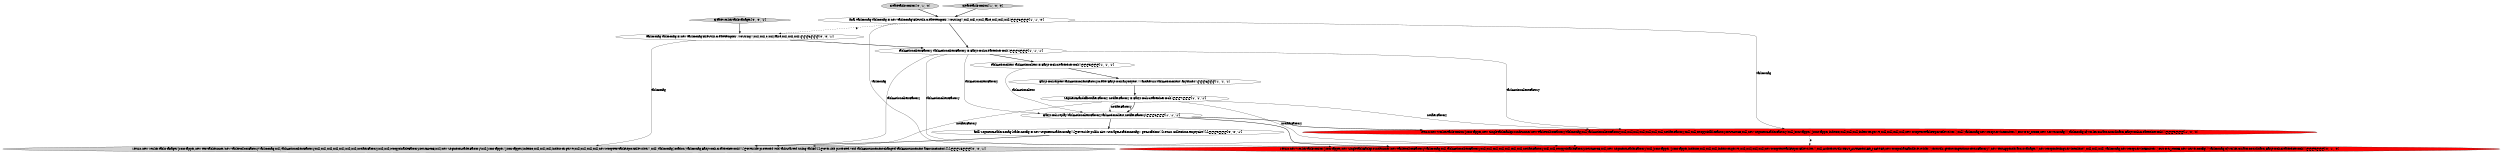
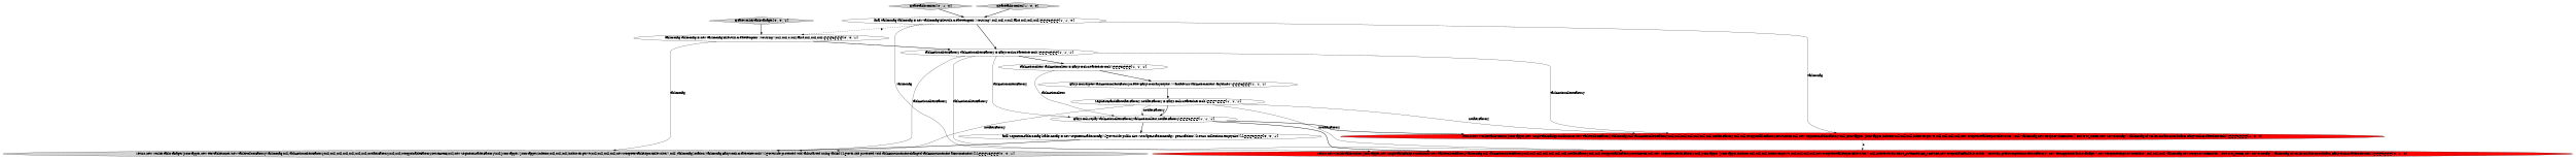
  digraph {
    node [fillcolor=white shape=ellipse style=filled]
    edge [style=bold]
    n1 [label="SegmentHandoffNotifierFactory notifierFactory = EasyMock.createNiceMock()@@@7@@@['1', '1', '1']"]
    n2 [fillcolor=red label="return new WorkerTaskMonitor(jsonMapper,new SingleTaskBackgroundRunner(new TaskToolboxFactory(taskConfig,null,taskActionClientFactory,null,null,null,null,null,null,null,notifierFactory,null,null,NoopJoinableFactory.INSTANCE,null,new SegmentLoaderFactory(null,jsonMapper),jsonMapper,indexIO,null,null,null,indexMergerV9,null,null,null,null,new NoopTestTaskReportFileWriter(),null,AuthTestUtils.TEST_AUTHORIZER_MAPPER,new NoopChatHandlerProvider(),testUtils.getRowIngestionMetersFactory(),new TestAppenderatorsManager(),new NoopIndexingServiceClient(),null,null,null),taskConfig,new NoopServiceEmitter(),DUMMY_NODE,new ServerConfig()),taskConfig,cf,workerCuratorCoordinator,EasyMock.createNiceMock())@@@9@@@['0', '1', '0']"]
    n3 [fillcolor=lightgray label="return new WorkerTaskManager(jsonMapper,new TestTaskRunner(new TaskToolboxFactory(taskConfig,null,taskActionClientFactory,null,null,null,null,null,null,null,notifierFactory,null,null,NoopJoinableFactory.INSTANCE,null,new SegmentLoaderFactory(null,jsonMapper),jsonMapper,indexIO,null,null,null,indexMergerV9,null,null,null,null,new NoopTestTaskReportFileWriter(),null),taskConfig,location),taskConfig,EasyMock.createNiceMock()){@Override protected void taskStarted(String taskId){}@Override protected void taskAnnouncementChanged(TaskAnnouncement announcement){}}@@@15@@@['0', '0', '1']"]
    n4 [label="EasyMock.replay(taskActionClientFactory,taskActionClient,notifierFactory)@@@8@@@['1', '1', '1']"]
    n5 [fillcolor=red label="return new WorkerTaskMonitor(jsonMapper,new SingleTaskBackgroundRunner(new TaskToolboxFactory(taskConfig,null,taskActionClientFactory,null,null,null,null,null,null,null,notifierFactory,null,null,NoopJoinableFactory.INSTANCE,null,new SegmentLoaderFactory(null,jsonMapper),jsonMapper,indexIO,null,null,null,indexMergerV9,null,null,null,null,new NoopTestTaskReportFileWriter(),null),taskConfig,new NoopServiceEmitter(),DUMMY_NODE,new ServerConfig()),taskConfig,cf,workerCuratorCoordinator,EasyMock.createNiceMock())@@@9@@@['1', '0', '0']"]
    n6 [label="TaskConfig taskConfig = new TaskConfig(FileUtils.createTempDir().toString(),null,null,0,null,false,null,null,null)@@@3@@@['0', '0', '1']"]
    n7 [label="TaskActionClientFactory taskActionClientFactory = EasyMock.createNiceMock()@@@4@@@['1', '1', '1']"]
    n8 [label="EasyMock.expect(taskActionClientFactory.create(EasyMock.anyObject())).andReturn(taskActionClient).anyTimes()@@@6@@@['1', '1', '1']"]
-   n9 [fillcolor=lightgray label="createTaskMonitor['0', '1', '0']"]
+   n9 [fillcolor=lightgray label="createTaskMonitor['0', '1', '0']" shape=diamond]
    n10 [label="final TaskConfig taskConfig = new TaskConfig(FileUtils.createTempDir().toString(),null,null,0,null,false,null,null,null)@@@3@@@['1', '1', '0']"]
    n11 [label="final SegmentLoaderConfig loaderConfig = new SegmentLoaderConfig(){@Override public List<StorageLocationConfig> getLocations(){return Collections.emptyList()}}@@@9@@@['0', '0', '1']"]
    n12 [label="TaskActionClient taskActionClient = EasyMock.createNiceMock()@@@5@@@['1', '1', '1']"]
    n13 [fillcolor=lightgray label="createWorkerTaskManager['0', '0', '1']" shape=diamond]
    n14 [fillcolor=lightgray label="createTaskMonitor['1', '0', '0']" shape=diamond]
    n1 -> n2 [label=notifierFactory style=solid]
    n1 -> n3 [label=notifierFactory style=solid]
    n1 -> n4
    n1 -> n4 [label=notifierFactory style=solid]
    n1 -> n5 [label=notifierFactory style=solid]
    n4 -> n2
    n4 -> n5
    n4 -> n11
    n5 -> n2 [label=0 style=dashed]
    n6 -> n3 [label=taskConfig style=solid]
    n6 -> n7
    n7 -> n2 [label=taskActionClientFactory style=solid]
    n7 -> n3 [label=taskActionClientFactory style=solid]
    n7 -> n4 [label=taskActionClientFactory style=solid]
    n7 -> n5 [label=taskActionClientFactory style=solid]
    n7 -> n12
    n8 -> n1
    n9 -> n10
    n10 -> n2 [label=taskConfig style=solid]
    n10 -> n5 [label=taskConfig style=solid]
    n10 -> n6 [label=0 style=dashed]
    n10 -> n7
    n11 -> n3
    n12 -> n4 [label=taskActionClient style=solid]
    n12 -> n8
    n13 -> n6
    n14 -> n10
  }
